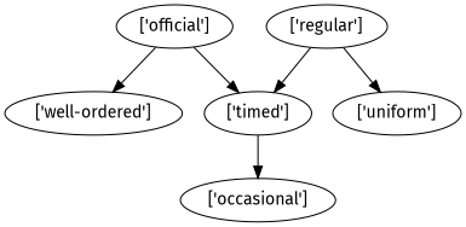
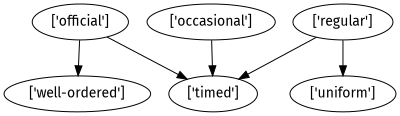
  strict digraph {
    fontname="Fira Sans"
    node [fontname="Fira Sans"]
    edge [fontname="Fira Sans"]
    "['timed']"
    "['occasional']"
    "['official']"
    "['well-ordered']"
    "['regular']"
    "['uniform']"
-   "['timed']" -> "['occasional']"
+   "['occasional']" -> "['timed']"
    "['official']" -> "['timed']"
    "['official']" -> "['well-ordered']"
    "['regular']" -> "['timed']"
    "['regular']" -> "['uniform']"
  }
